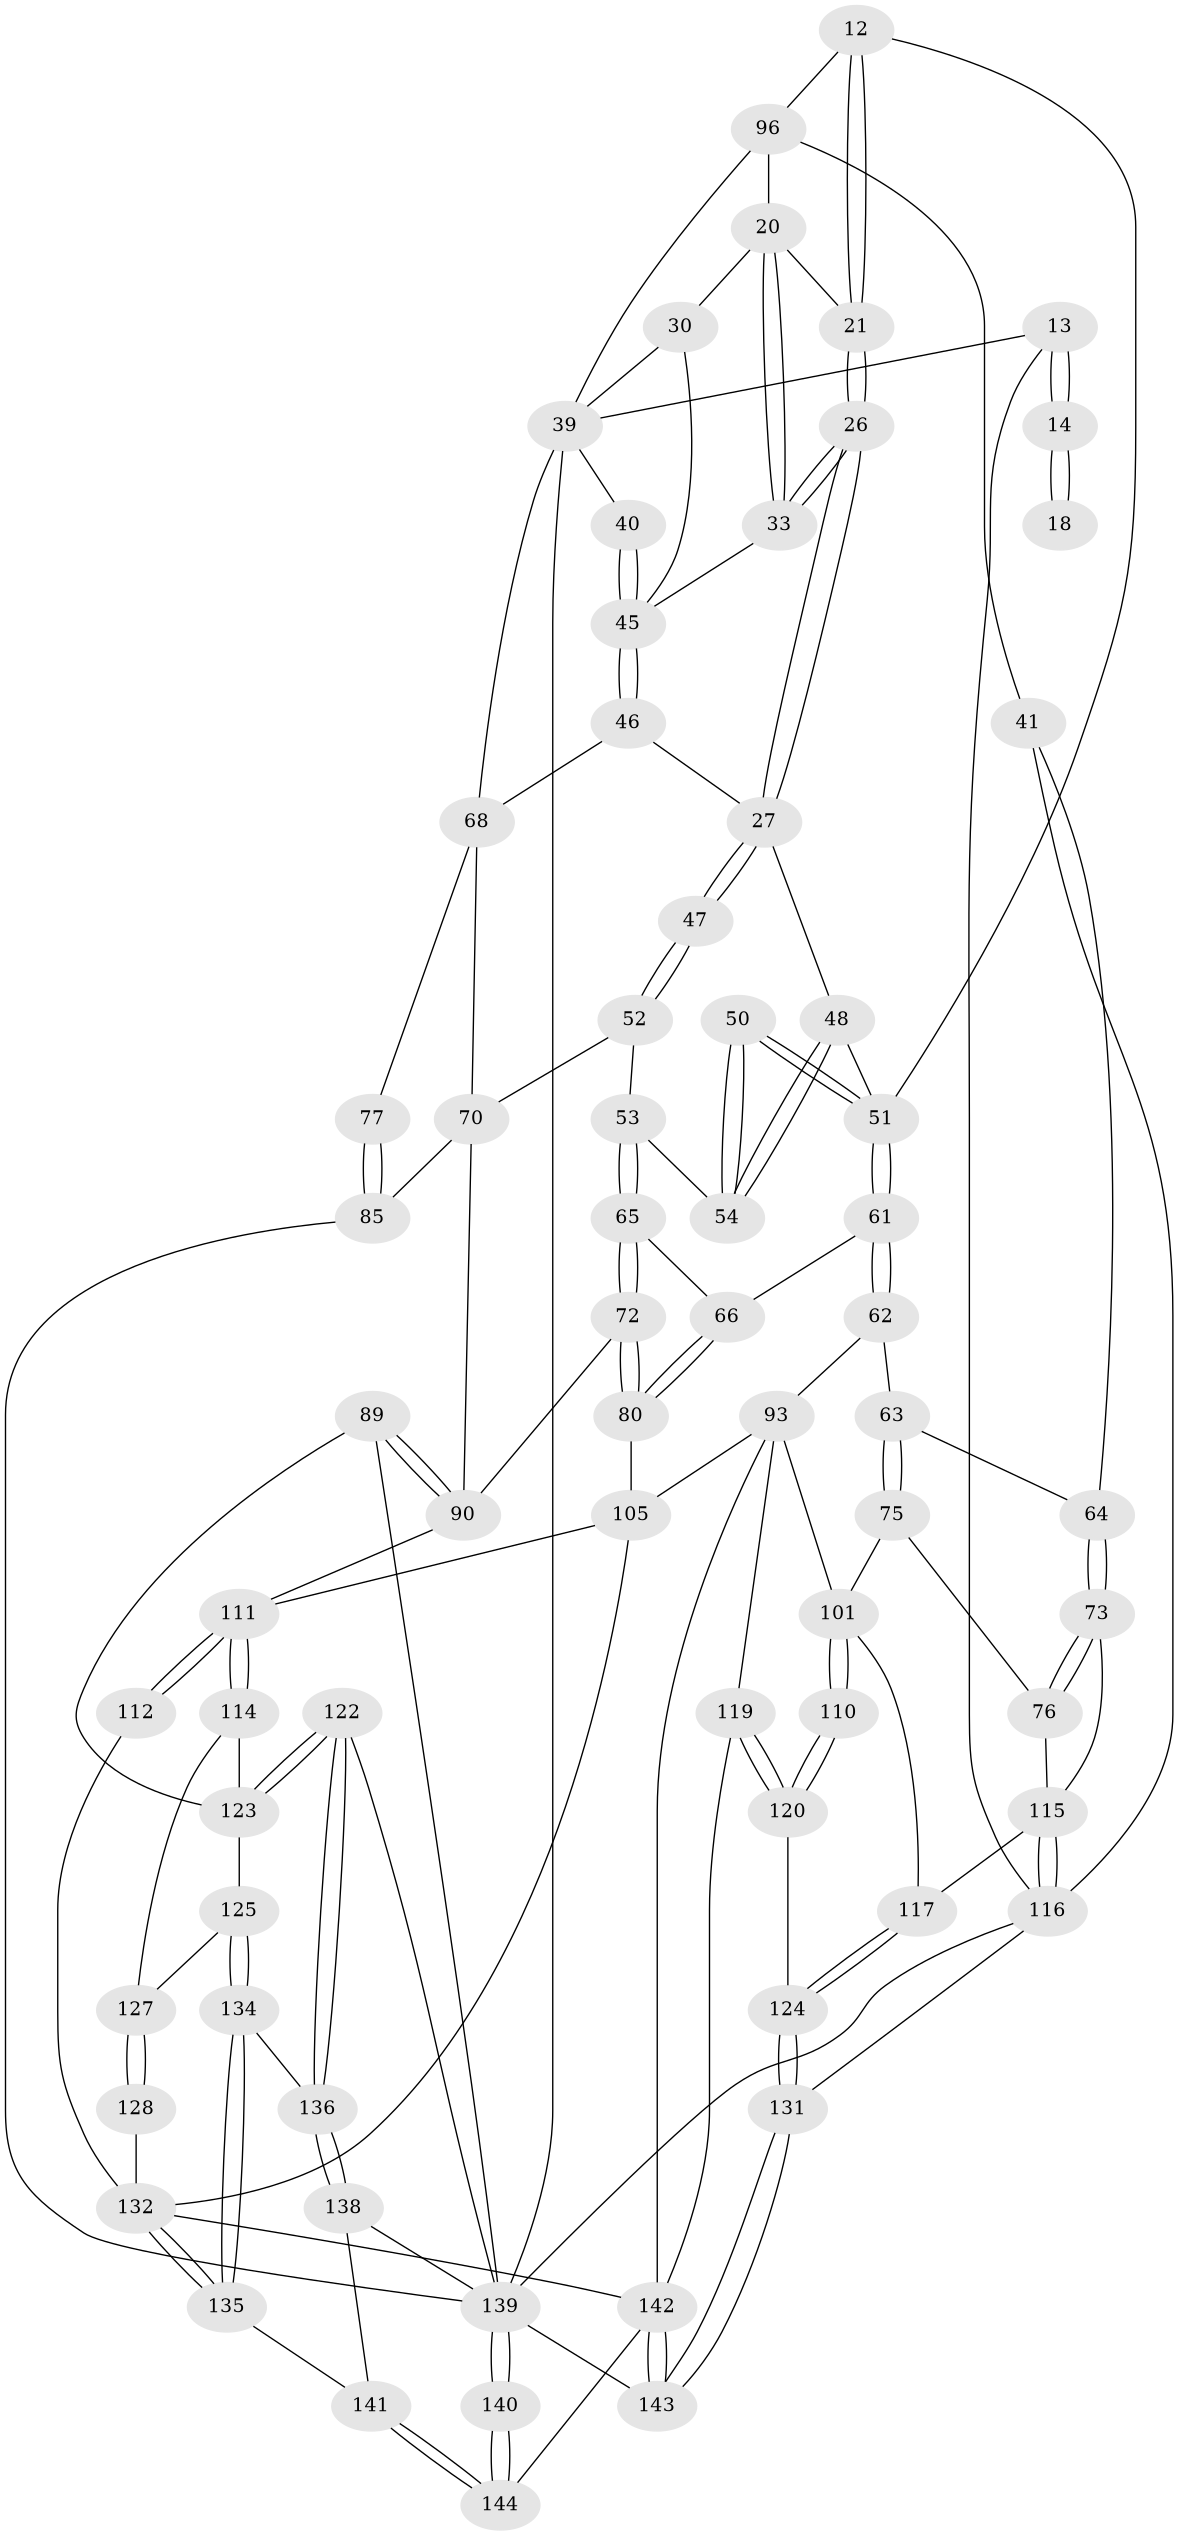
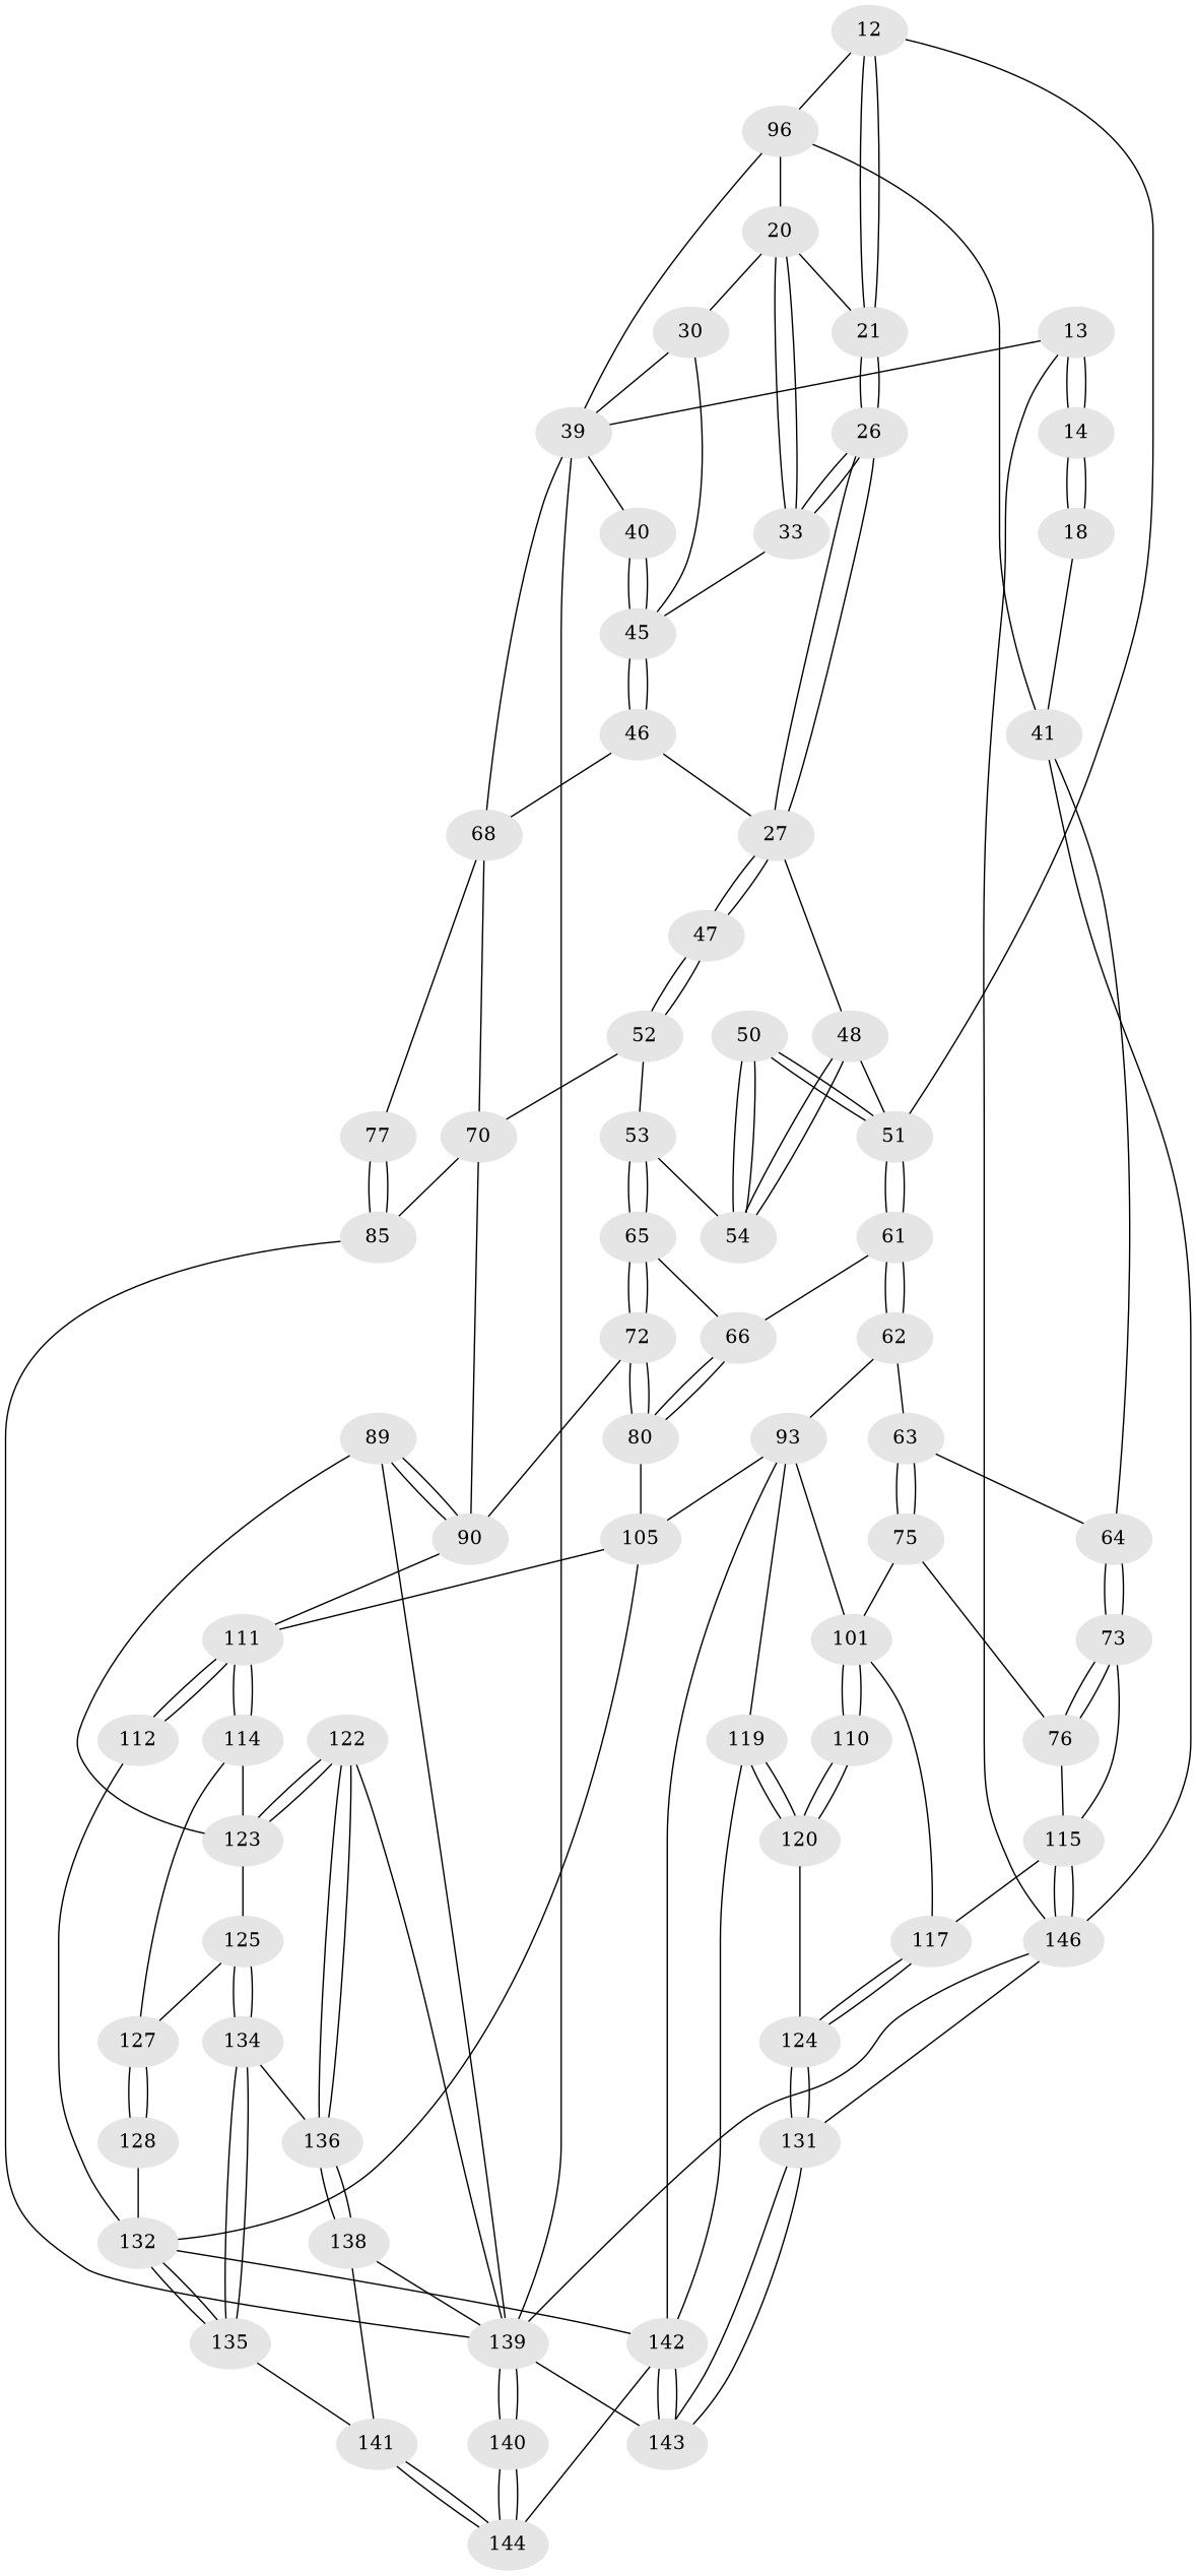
  graph {
    node [color=gray90 style=filled]
    12 [super="+11"]
    n2 [label=96 super="+9+10+8"]
    21
    51 [super="+44+49"]
    39 [super="+38+5"]
    20 [super="+19"]
    41 [super="+37+17"]
    26
    61
    13
    14
-   116 [super="+97+96+42"]
+   116 [super="+97+96+42" label=146]
    18 [super="+15"]
    40
    68 [super="+57+60"]
    139 [super="+98+137"]
    131
    30
    33
    64
    45 [super="+35+34"]
    27
    47
    48 [super="+28"]
    52
    54
    46
    70 [super="+59"]
    77
    143
    140
    73
    53
    50
    62
    66
    65
    85 [super="+79+78"]
    90 [super="+71"]
    72
    63
    93 [super="+84"]
    80
    75
    101 [super="+92+94"]
    105 [super="+81"]
    119 [super="+107"]
    142 [super="+133+106"]
    76
    115 [super="+100+95"]
    111 [super="+103+104"]
    117 [super="+102"]
    110
    132 [super="+129"]
    89
    123 [super="+113"]
    125
    112
    114
    120
    144
    124
    135
    127 [super="+126"]
    128
    122
    136
    138
    134
    141
    12 -- n2 [weight=2]
    12 -- 21
    12 -- 21
    12 -- 51
    n2 -- 39 [weight=2]
    n2 -- 20
    n2 -- 41
    21 -- 26
    21 -- 26
    51 -- 61
    51 -- 61
    39 -- 40
    39 -- 68 [weight=2]
    39 -- 139 [weight=3]
    20 -- 21
    20 -- 30
    20 -- 33
    20 -- 33
    41 -- 116
    41 -- 64
    26 -- 33
    26 -- 33
    26 -- 27
    26 -- 27
    61 -- 62
    61 -- 62
    61 -- 66
    13 -- 39
    13 -- 14
    13 -- 14
    13 -- 116
    14 -- 18 [weight=2]
    14 -- 18
    116 -- 139
    116 -- 131
+   18 -- 41
    40 -- 45 [weight=2]
    40 -- 45
    68 -- 70
    68 -- 77
    139 -- 143
    139 -- 140 [weight=2]
    139 -- 140
    131 -- 143
    131 -- 143
    30 -- 39
    30 -- 45
    33 -- 45
    64 -- 73
    64 -- 73
    45 -- 46
    45 -- 46
    27 -- 47
    27 -- 47
    27 -- 48
    47 -- 52
    47 -- 52
    48 -- 51 [weight=2]
    48 -- 54
    48 -- 54
    52 -- 70
    52 -- 53
    46 -- 68
    46 -- 27
    70 -- 85 [weight=2]
    70 -- 90
    77 -- 85 [weight=2]
    77 -- 85
    140 -- 144
    140 -- 144
    73 -- 76
    73 -- 76
    73 -- 115
    53 -- 54
    53 -- 65
    53 -- 65
    50 -- 51 [weight=2]
    50 -- 51
    50 -- 54
    50 -- 54
    62 -- 63
    62 -- 93
    66 -- 80
    66 -- 80
    65 -- 66
    65 -- 72
    65 -- 72
    85 -- 139
    90 -- 111
    72 -- 90
    72 -- 80
    72 -- 80
    63 -- 64
    63 -- 75
    63 -- 75
    93 -- 101 [weight=2]
    93 -- 105
    93 -- 119
    93 -- 142
    80 -- 105
    75 -- 101
    75 -- 76
    101 -- 117
    101 -- 110 [weight=2]
    101 -- 110
    105 -- 111
    105 -- 132
    119 -- 142 [weight=2]
    119 -- 120
    119 -- 120
    142 -- 143
    142 -- 143
    142 -- 144
    76 -- 115
    115 -- 116 [weight=3]
    115 -- 116
    115 -- 117 [weight=2]
    111 -- 112 [weight=2]
    111 -- 112
    111 -- 114
    111 -- 114
    117 -- 124
    117 -- 124
    110 -- 120
    110 -- 120
    132 -- 142 [weight=2]
    132 -- 135
    132 -- 135
    89 -- 139
    89 -- 90
    89 -- 90
    89 -- 123
    123 -- 125
    125 -- 127
    125 -- 134
    125 -- 134
    112 -- 132
    114 -- 123
    114 -- 127
    120 -- 124
    124 -- 131
    124 -- 131
    135 -- 141
    127 -- 128 [weight=2]
    127 -- 128
    128 -- 132
    122 -- 139
    122 -- 123
    122 -- 123
    122 -- 136
    122 -- 136
    136 -- 138
    136 -- 138
    138 -- 139
    138 -- 141
    134 -- 135
    134 -- 135
    134 -- 136
    141 -- 144
    141 -- 144
  }
